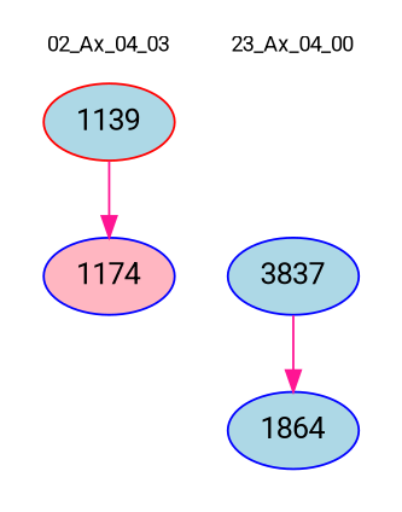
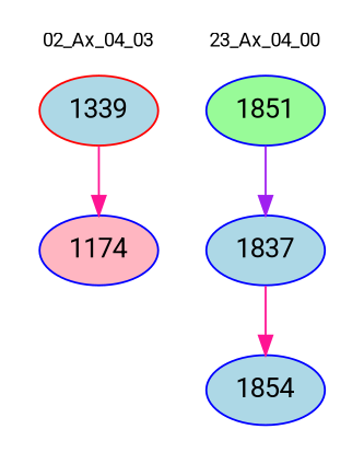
  digraph {
    fontname=Roboto
    node [color=blue fillcolor=lightblue fontname=Roboto style=filled]
    edge [color=deeppink fontname=Roboto]
-   n1 [color=red label=1139]
+   n1 [color=red label=1339]
    n2 [fillcolor=lightpink label=1174]
-   n4 [label=3837]
-   n5 [label=1864]
+   n3 [fillcolor=palegreen label=1851]
+   n4 [label=1837]
+   n5 [label=1854]
    subgraph cluster_1 {
      color=white
      fontsize=10
      label="02_Ax_04_03"
      n1
      n2
    }
    subgraph cluster_2 {
      color=white
      fontsize=10
      label="23_Ax_04_00"
+     n3
      n4
      n5
    }
    n1 -> n2
+   n3 -> n4 [color=purple]
    n4 -> n5
  }
